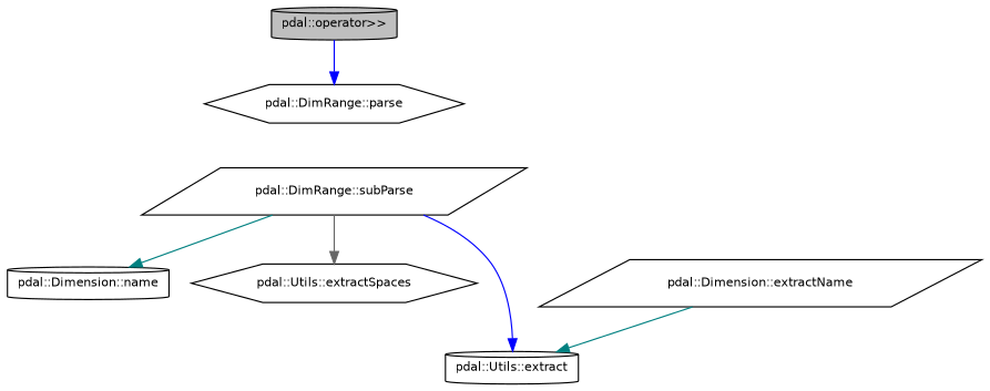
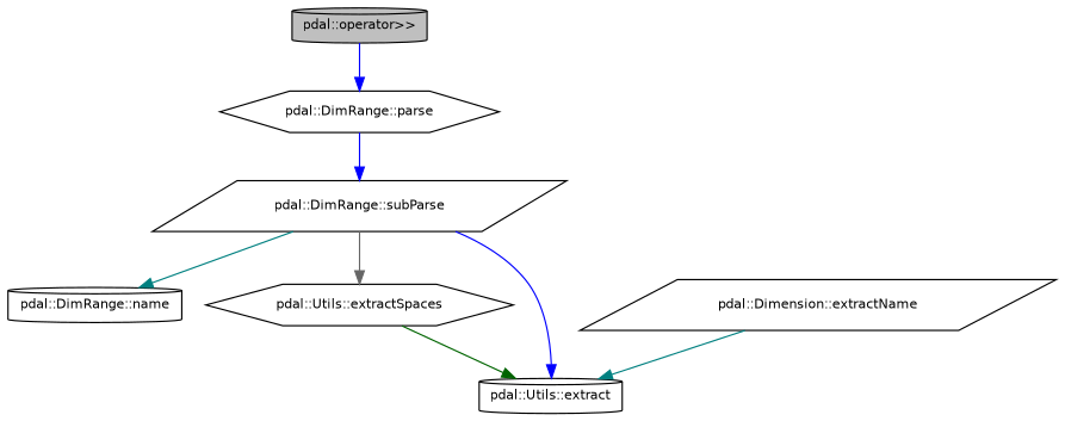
  digraph {
    rankdir=TB
    node [color=black fillcolor=white fontname=Helvetica fontsize=10 shape=cylinder style=filled]
    edge [color=blue fontname=Helvetica fontsize=10 labelfontname=Helvetica labelfontsize=10 style=solid]
    n1 [fillcolor=grey75 fontcolor=black height=0.2 label="pdal::operator\>\>" width=0.4]
    n2 [height=0.2 label="pdal::DimRange::parse" shape=hexagon width=0.4]
    n3 [height=0.2 label="pdal::DimRange::subParse" shape=parallelogram width=0.4]
-   n4 [height=0.2 label="pdal::Dimension::name" width=0.4]
+   n4 [height=0.2 label="pdal::DimRange::name" width=0.4]
    n5 [height=0.2 label="pdal::Utils::extractSpaces" shape=hexagon width=0.4]
    n6 [height=0.2 label="pdal::Utils::extract" width=0.4]
    n7 [height=0.2 label="pdal::Dimension::extractName" shape=parallelogram width=0.4]
    n1 -> n2
+   n2 -> n3
    n3 -> n4 [color=teal]
    n3 -> n5 [color=gray40]
    n3 -> n6
+   n5 -> n6 [color=darkgreen]
    n7 -> n6 [color=teal]
  }
